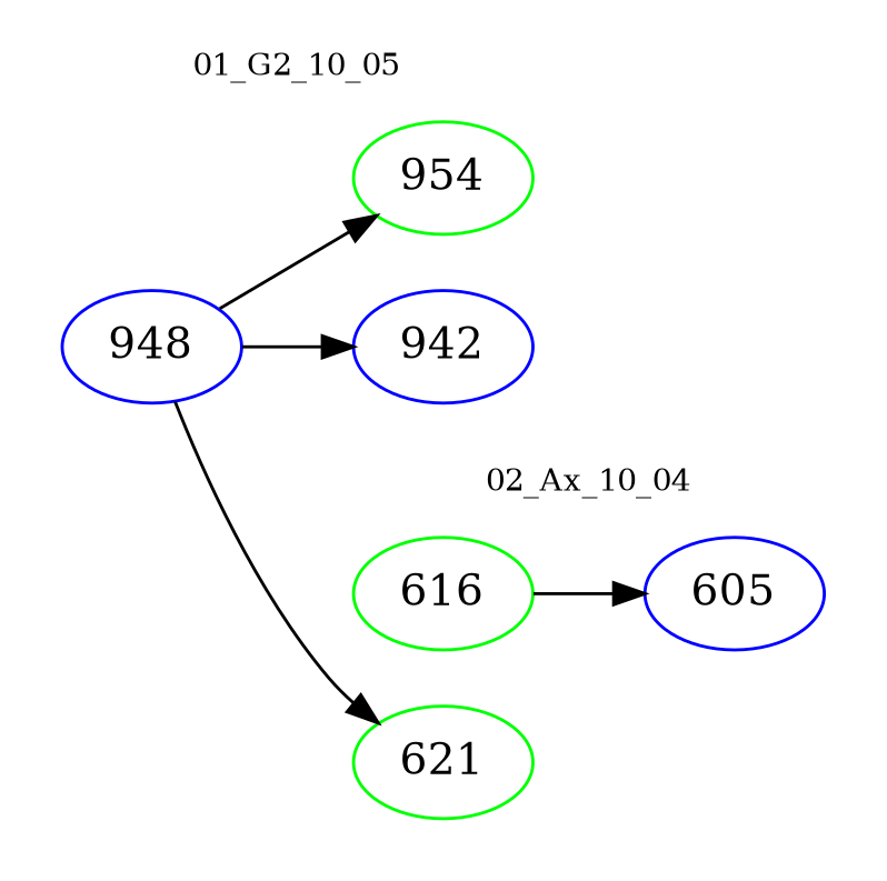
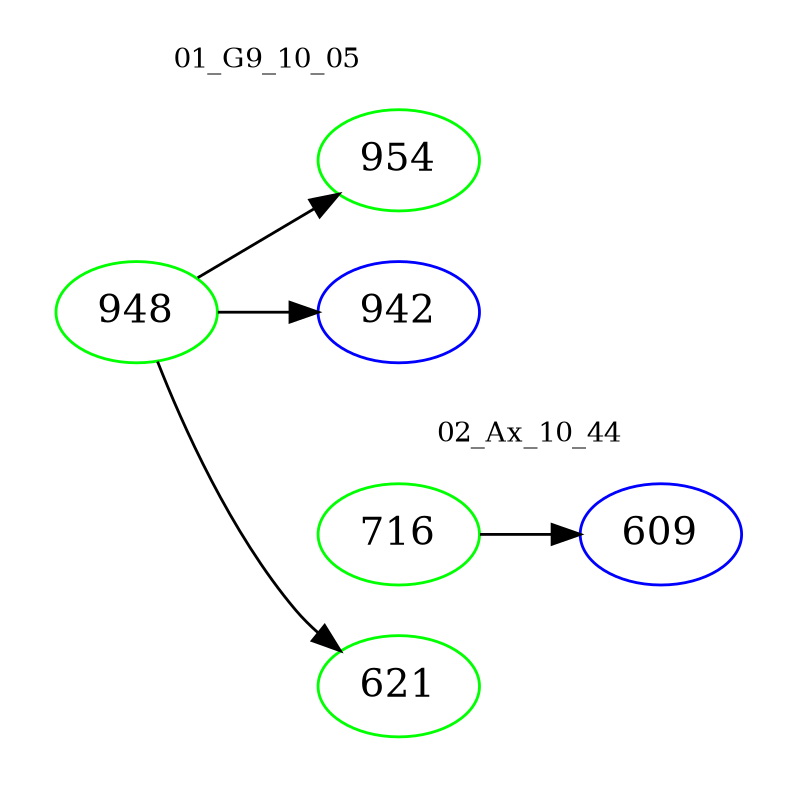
  digraph {
    rankdir=LR
    node [color=green]
    edge [color=black]
-   n1 [label=616]
-   n2 [color=blue label=605]
+   n1 [label=716]
+   n2 [color=blue label=609]
    n3 [label=621]
-   n4 [color=blue label=948]
+   n4 [label=948]
    n5 [color=blue label=942]
    n6 [label=954]
    subgraph cluster_1 {
      color=white
      fontsize=10
-     label="02_Ax_10_04"
+     label="02_Ax_10_44"
      n1
      n2
      n3
    }
    subgraph cluster_2 {
      color=white
      fontsize=10
-     label="01_G2_10_05"
+     label="01_G9_10_05"
      n4
      n5
      n6
    }
    n1 -> n2
    n4 -> n3
    n4 -> n5
    n4 -> n6
  }
